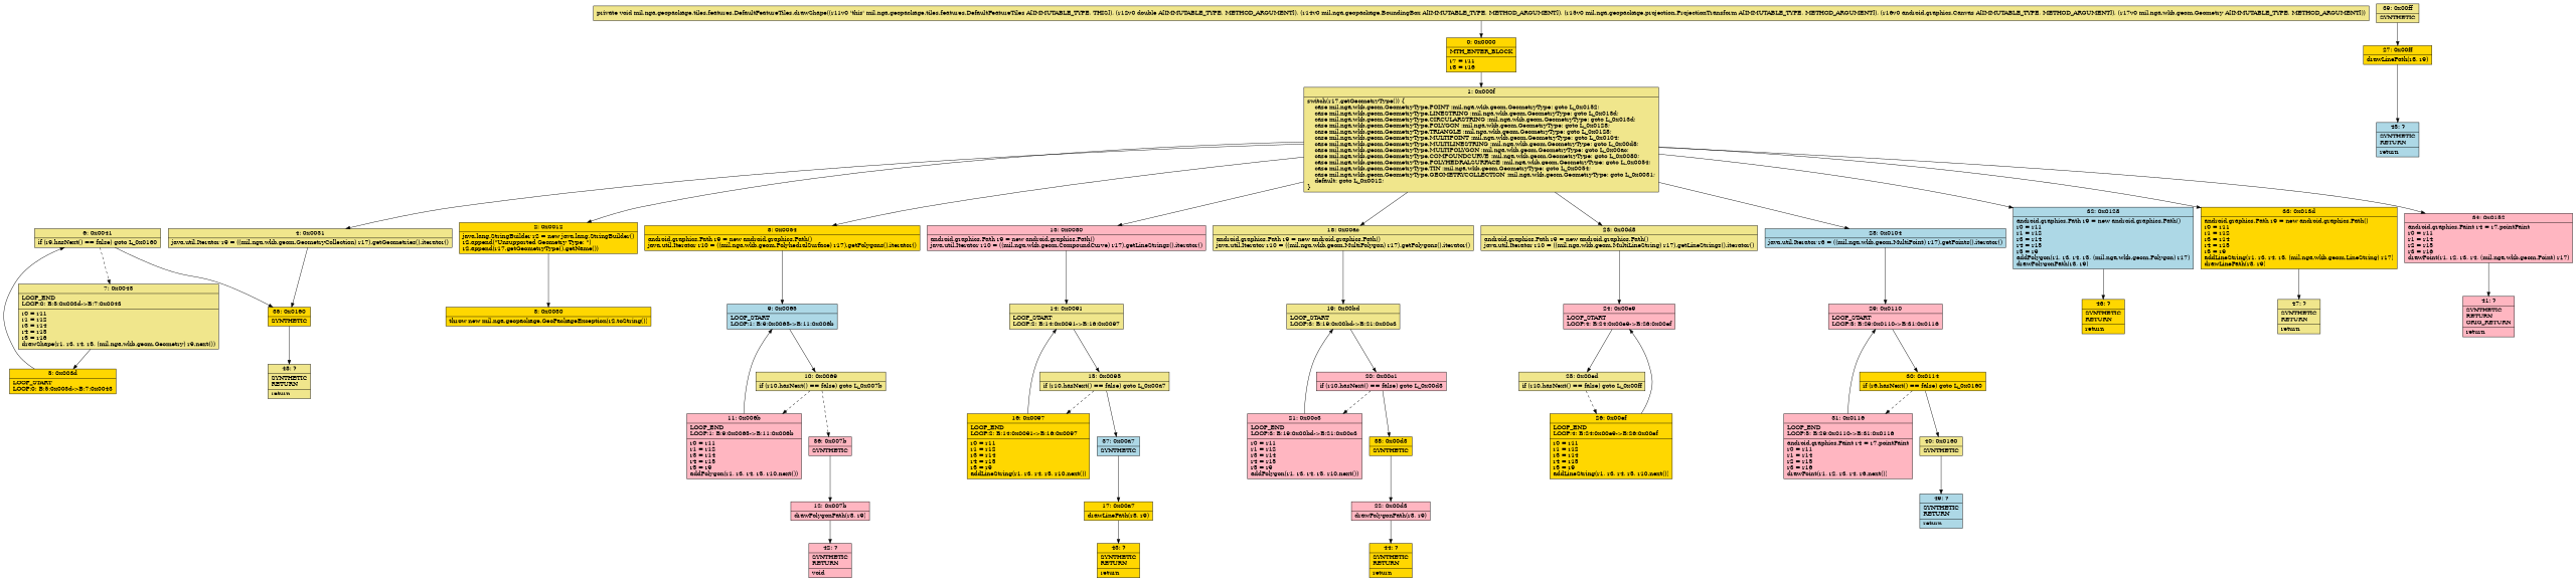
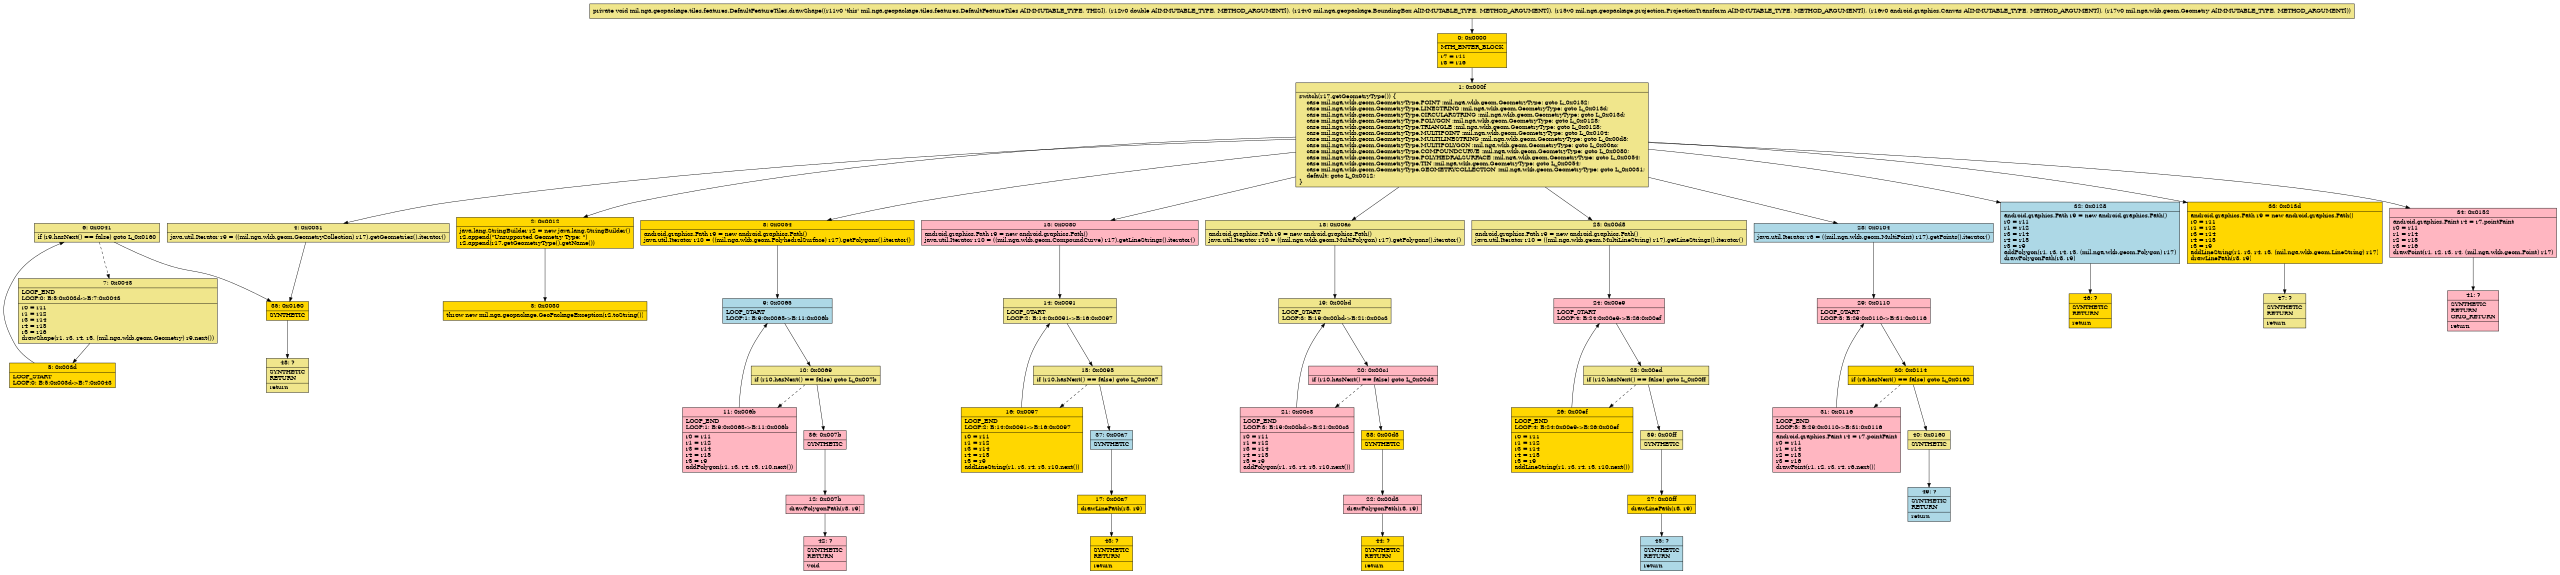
  digraph {
    node [fillcolor=gold shape=record style=filled]
    n1 [label="{0\:\ 0x0000|MTH_ENTER_BLOCK\l|r7 = r11\lr8 = r16\l}"]
    n2 [fillcolor=khaki label="{1\:\ 0x000f|switch(r17.getGeometryType()) \{\l    case mil.nga.wkb.geom.GeometryType.POINT :mil.nga.wkb.geom.GeometryType: goto L_0x0152;\l    case mil.nga.wkb.geom.GeometryType.LINESTRING :mil.nga.wkb.geom.GeometryType: goto L_0x013d;\l    case mil.nga.wkb.geom.GeometryType.CIRCULARSTRING :mil.nga.wkb.geom.GeometryType: goto L_0x013d;\l    case mil.nga.wkb.geom.GeometryType.POLYGON :mil.nga.wkb.geom.GeometryType: goto L_0x0128;\l    case mil.nga.wkb.geom.GeometryType.TRIANGLE :mil.nga.wkb.geom.GeometryType: goto L_0x0128;\l    case mil.nga.wkb.geom.GeometryType.MULTIPOINT :mil.nga.wkb.geom.GeometryType: goto L_0x0104;\l    case mil.nga.wkb.geom.GeometryType.MULTILINESTRING :mil.nga.wkb.geom.GeometryType: goto L_0x00d8;\l    case mil.nga.wkb.geom.GeometryType.MULTIPOLYGON :mil.nga.wkb.geom.GeometryType: goto L_0x00ac;\l    case mil.nga.wkb.geom.GeometryType.COMPOUNDCURVE :mil.nga.wkb.geom.GeometryType: goto L_0x0080;\l    case mil.nga.wkb.geom.GeometryType.POLYHEDRALSURFACE :mil.nga.wkb.geom.GeometryType: goto L_0x0054;\l    case mil.nga.wkb.geom.GeometryType.TIN :mil.nga.wkb.geom.GeometryType: goto L_0x0054;\l    case mil.nga.wkb.geom.GeometryType.GEOMETRYCOLLECTION :mil.nga.wkb.geom.GeometryType: goto L_0x0031;\l    default: goto L_0x0012;\l\}\l}"]
    n3 [label="{2\:\ 0x0012|java.lang.StringBuilder r2 = new java.lang.StringBuilder()\lr2.append(\"Unsupported Geometry Type: \")\lr2.append(r17.getGeometryType().getName())\l}"]
    n4 [fillcolor=khaki label="{4\:\ 0x0031|java.util.Iterator r9 = ((mil.nga.wkb.geom.GeometryCollection) r17).getGeometries().iterator()\l}"]
    n5 [label="{8\:\ 0x0054|android.graphics.Path r9 = new android.graphics.Path()\ljava.util.Iterator r10 = ((mil.nga.wkb.geom.PolyhedralSurface) r17).getPolygons().iterator()\l}"]
    n6 [fillcolor=lightpink label="{13\:\ 0x0080|android.graphics.Path r9 = new android.graphics.Path()\ljava.util.Iterator r10 = ((mil.nga.wkb.geom.CompoundCurve) r17).getLineStrings().iterator()\l}"]
    n7 [fillcolor=khaki label="{18\:\ 0x00ac|android.graphics.Path r9 = new android.graphics.Path()\ljava.util.Iterator r10 = ((mil.nga.wkb.geom.MultiPolygon) r17).getPolygons().iterator()\l}"]
    n8 [fillcolor=khaki label="{23\:\ 0x00d8|android.graphics.Path r9 = new android.graphics.Path()\ljava.util.Iterator r10 = ((mil.nga.wkb.geom.MultiLineString) r17).getLineStrings().iterator()\l}"]
    n9 [fillcolor=lightblue label="{28\:\ 0x0104|java.util.Iterator r6 = ((mil.nga.wkb.geom.MultiPoint) r17).getPoints().iterator()\l}"]
    n10 [fillcolor=lightblue label="{32\:\ 0x0128|android.graphics.Path r9 = new android.graphics.Path()\lr0 = r11\lr1 = r12\lr3 = r14\lr4 = r15\lr5 = r9\laddPolygon(r1, r3, r4, r5, (mil.nga.wkb.geom.Polygon) r17)\ldrawPolygonPath(r8, r9)\l}"]
    n11 [label="{33\:\ 0x013d|android.graphics.Path r9 = new android.graphics.Path()\lr0 = r11\lr1 = r12\lr3 = r14\lr4 = r15\lr5 = r9\laddLineString(r1, r3, r4, r5, (mil.nga.wkb.geom.LineString) r17)\ldrawLinePath(r8, r9)\l}"]
    n12 [fillcolor=lightpink label="{34\:\ 0x0152|android.graphics.Paint r4 = r7.pointPaint\lr0 = r11\lr1 = r14\lr2 = r15\lr3 = r16\ldrawPoint(r1, r2, r3, r4, (mil.nga.wkb.geom.Point) r17)\l}"]
    n13 [label="{3\:\ 0x0030|throw new mil.nga.geopackage.GeoPackageException(r2.toString())\l}"]
    n14 [label="{35\:\ 0x0160|SYNTHETIC\l}"]
    n15 [fillcolor=lightblue label="{9\:\ 0x0065|LOOP_START\lLOOP:1: B:9:0x0065\-\>B:11:0x006b\l}"]
    n16 [fillcolor=khaki label="{14\:\ 0x0091|LOOP_START\lLOOP:2: B:14:0x0091\-\>B:16:0x0097\l}"]
    n17 [fillcolor=khaki label="{19\:\ 0x00bd|LOOP_START\lLOOP:3: B:19:0x00bd\-\>B:21:0x00c3\l}"]
    n18 [fillcolor=lightpink label="{24\:\ 0x00e9|LOOP_START\lLOOP:4: B:24:0x00e9\-\>B:26:0x00ef\l}"]
    n19 [fillcolor=lightpink label="{29\:\ 0x0110|LOOP_START\lLOOP:5: B:29:0x0110\-\>B:31:0x0116\l}"]
    n20 [label="{46\:\ ?|SYNTHETIC\lRETURN\l|return\l}"]
    n21 [fillcolor=khaki label="{47\:\ ?|SYNTHETIC\lRETURN\l|return\l}"]
    n22 [fillcolor=lightpink label="{41\:\ ?|SYNTHETIC\lRETURN\lORIG_RETURN\l|return\l}"]
    n23 [label="{5\:\ 0x003d|LOOP_START\lLOOP:0: B:5:0x003d\-\>B:7:0x0043\l}"]
    n24 [fillcolor=khaki label="{6\:\ 0x0041|if (r9.hasNext() == false) goto L_0x0160\l}"]
    n25 [fillcolor=khaki label="{7\:\ 0x0043|LOOP_END\lLOOP:0: B:5:0x003d\-\>B:7:0x0043\l|r0 = r11\lr1 = r12\lr3 = r14\lr4 = r15\lr5 = r16\ldrawShape(r1, r3, r4, r5, (mil.nga.wkb.geom.Geometry) r9.next())\l}"]
    n26 [fillcolor=khaki label="{48\:\ ?|SYNTHETIC\lRETURN\l|return\l}"]
    n27 [fillcolor=khaki label="{10\:\ 0x0069|if (r10.hasNext() == false) goto L_0x007b\l}"]
    n28 [fillcolor=lightpink label="{11\:\ 0x006b|LOOP_END\lLOOP:1: B:9:0x0065\-\>B:11:0x006b\l|r0 = r11\lr1 = r12\lr3 = r14\lr4 = r15\lr5 = r9\laddPolygon(r1, r3, r4, r5, r10.next())\l}"]
    n29 [fillcolor=lightpink label="{36\:\ 0x007b|SYNTHETIC\l}"]
    n30 [fillcolor=lightpink label="{12\:\ 0x007b|drawPolygonPath(r8, r9)\l}"]
    n31 [fillcolor=lightpink label="{42\:\ ?|SYNTHETIC\lRETURN\l|void\l}"]
    n32 [fillcolor=khaki label="{15\:\ 0x0095|if (r10.hasNext() == false) goto L_0x00a7\l}"]
    n33 [label="{16\:\ 0x0097|LOOP_END\lLOOP:2: B:14:0x0091\-\>B:16:0x0097\l|r0 = r11\lr1 = r12\lr3 = r14\lr4 = r15\lr5 = r9\laddLineString(r1, r3, r4, r5, r10.next())\l}"]
    n34 [fillcolor=lightblue label="{37\:\ 0x00a7|SYNTHETIC\l}"]
    n35 [label="{17\:\ 0x00a7|drawLinePath(r8, r9)\l}"]
    n36 [label="{43\:\ ?|SYNTHETIC\lRETURN\l|return\l}"]
    n37 [fillcolor=lightpink label="{20\:\ 0x00c1|if (r10.hasNext() == false) goto L_0x00d3\l}"]
    n38 [fillcolor=lightpink label="{21\:\ 0x00c3|LOOP_END\lLOOP:3: B:19:0x00bd\-\>B:21:0x00c3\l|r0 = r11\lr1 = r12\lr3 = r14\lr4 = r15\lr5 = r9\laddPolygon(r1, r3, r4, r5, r10.next())\l}"]
    n39 [label="{38\:\ 0x00d3|SYNTHETIC\l}"]
    n40 [fillcolor=lightpink label="{22\:\ 0x00d3|drawPolygonPath(r8, r9)\l}"]
    n41 [label="{44\:\ ?|SYNTHETIC\lRETURN\l|return\l}"]
    n42 [fillcolor=khaki label="{25\:\ 0x00ed|if (r10.hasNext() == false) goto L_0x00ff\l}"]
    n43 [label="{26\:\ 0x00ef|LOOP_END\lLOOP:4: B:24:0x00e9\-\>B:26:0x00ef\l|r0 = r11\lr1 = r12\lr3 = r14\lr4 = r15\lr5 = r9\laddLineString(r1, r3, r4, r5, r10.next())\l}"]
    n44 [fillcolor=khaki label="{39\:\ 0x00ff|SYNTHETIC\l}"]
    n45 [label="{27\:\ 0x00ff|drawLinePath(r8, r9)\l}"]
    n46 [fillcolor=lightblue label="{45\:\ ?|SYNTHETIC\lRETURN\l|return\l}"]
    n47 [label="{30\:\ 0x0114|if (r6.hasNext() == false) goto L_0x0160\l}"]
    n48 [fillcolor=lightpink label="{31\:\ 0x0116|LOOP_END\lLOOP:5: B:29:0x0110\-\>B:31:0x0116\l|android.graphics.Paint r4 = r7.pointPaint\lr0 = r11\lr1 = r14\lr2 = r15\lr3 = r16\ldrawPoint(r1, r2, r3, r4, r6.next())\l}"]
    n49 [fillcolor=khaki label="{40\:\ 0x0160|SYNTHETIC\l}"]
    n50 [fillcolor=lightblue label="{49\:\ ?|SYNTHETIC\lRETURN\l|return\l}"]
    n51 [fillcolor=khaki label="{private void mil.nga.geopackage.tiles.features.DefaultFeatureTiles.drawShape((r11v0 'this' mil.nga.geopackage.tiles.features.DefaultFeatureTiles A[IMMUTABLE_TYPE, THIS]), (r12v0 double A[IMMUTABLE_TYPE, METHOD_ARGUMENT]), (r14v0 mil.nga.geopackage.BoundingBox A[IMMUTABLE_TYPE, METHOD_ARGUMENT]), (r15v0 mil.nga.geopackage.projection.ProjectionTransform A[IMMUTABLE_TYPE, METHOD_ARGUMENT]), (r16v0 android.graphics.Canvas A[IMMUTABLE_TYPE, METHOD_ARGUMENT]), (r17v0 mil.nga.wkb.geom.Geometry A[IMMUTABLE_TYPE, METHOD_ARGUMENT])) }"]
    n1 -> n2
    n2 -> n3
    n2 -> n4
    n2 -> n5
    n2 -> n6
    n2 -> n7
    n2 -> n8
    n2 -> n9
    n2 -> n10
    n2 -> n11
    n2 -> n12
    n3 -> n13
    n4 -> n14
    n5 -> n15
    n6 -> n16
    n7 -> n17
    n8 -> n18
    n9 -> n19
    n10 -> n20
    n11 -> n21
    n12 -> n22
    n14 -> n26
    n15 -> n27
    n16 -> n32
    n17 -> n37
    n18 -> n42
    n19 -> n47
    n23 -> n24
    n24 -> n14
    n24 -> n25 [style=dashed]
    n25 -> n23
    n27 -> n28 [style=dashed]
-   n27 -> n29 [style=dashed]
+   n27 -> n29
    n28 -> n15
    n29 -> n30
    n30 -> n31
    n32 -> n33 [style=dashed]
    n32 -> n34
    n33 -> n16
    n34 -> n35
    n35 -> n36
    n37 -> n38 [style=dashed]
    n37 -> n39
    n38 -> n17
    n39 -> n40
    n40 -> n41
    n42 -> n43 [style=dashed]
+   n42 -> n44
    n43 -> n18
    n44 -> n45
    n45 -> n46
    n47 -> n48 [style=dashed]
    n47 -> n49
    n48 -> n19
    n49 -> n50
    n51 -> n1
  }
